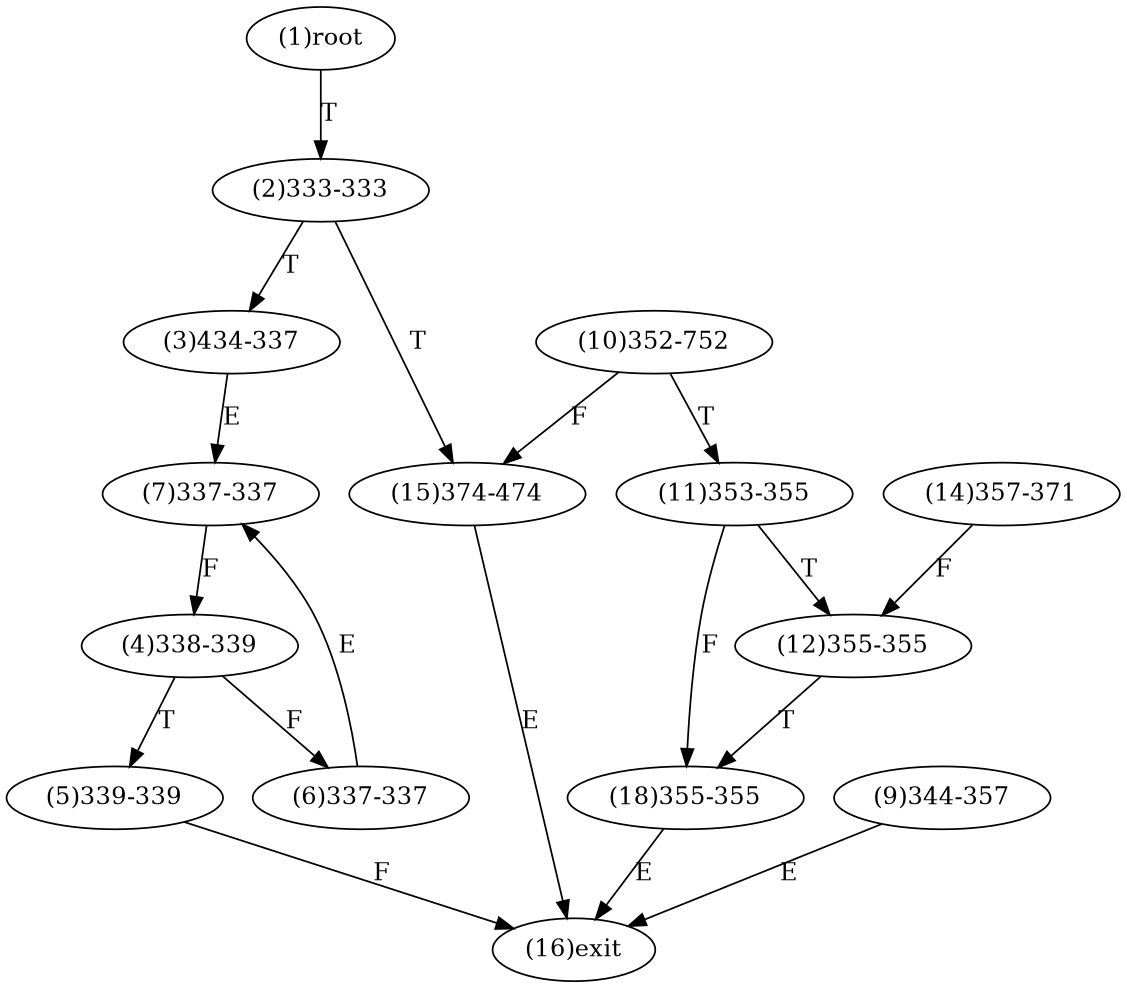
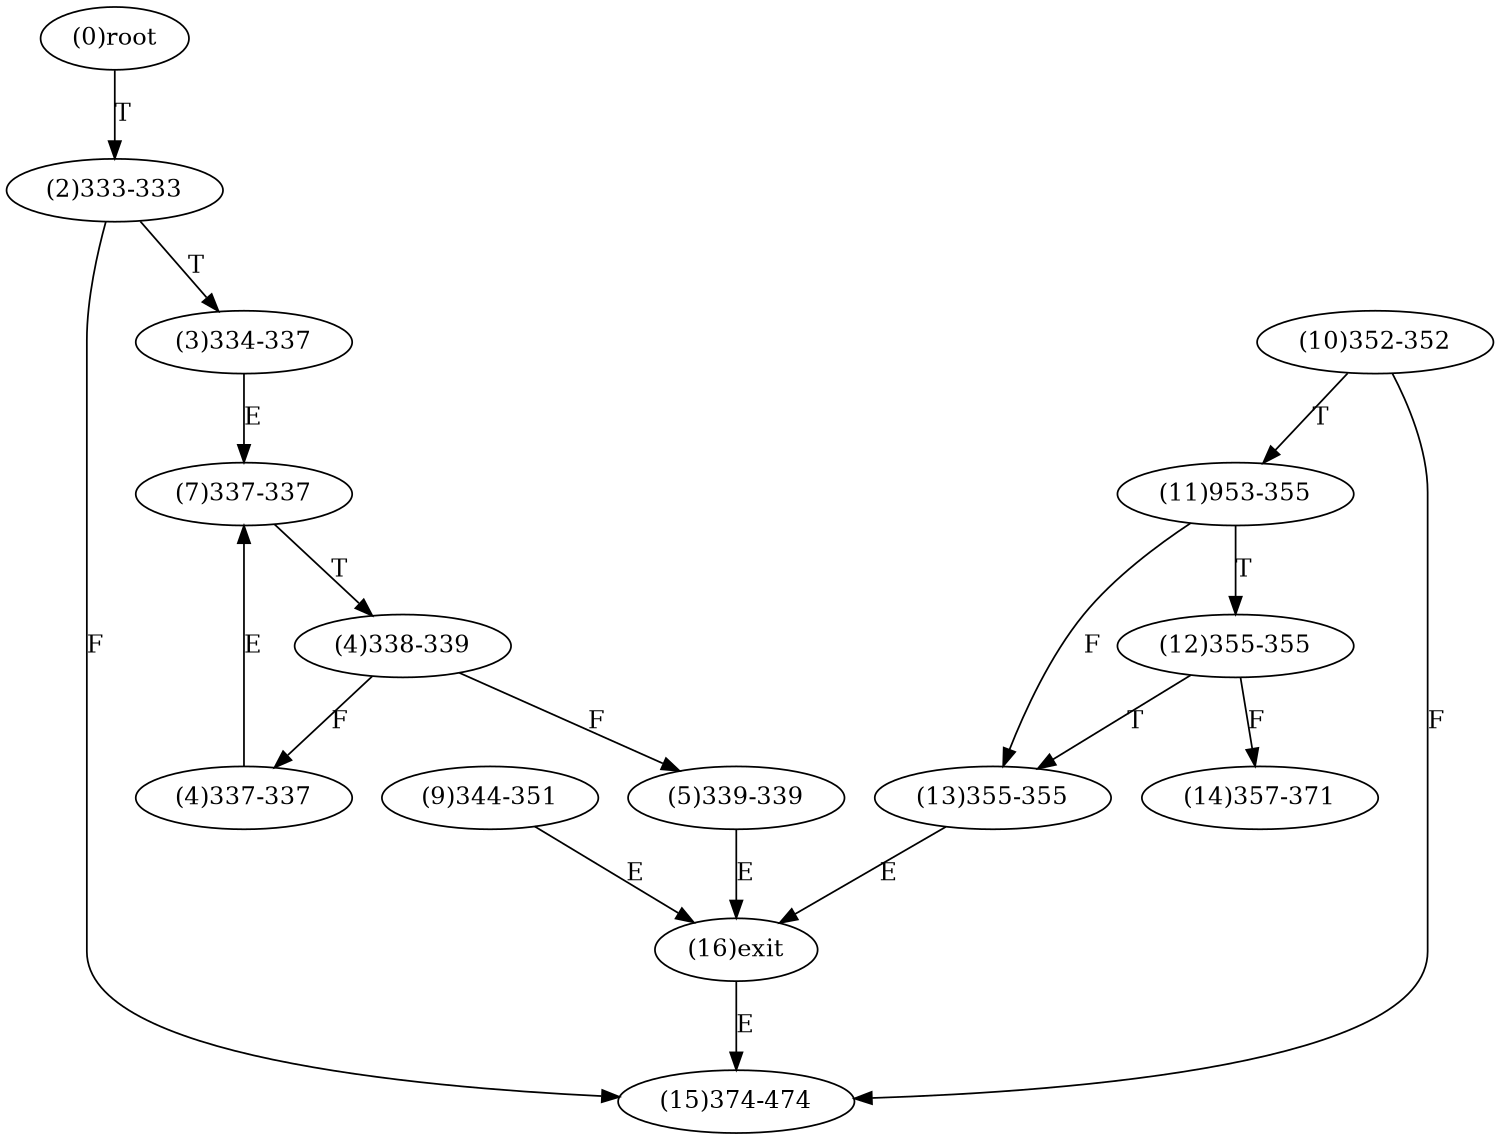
  digraph {
-   n1 [label="(1)root"]
+   n1 [label="(0)root"]
    n2 [label="(2)333-333"]
-   n3 [label="(3)434-337"]
+   n3 [label="(3)334-337"]
    n4 [label="(15)374-474"]
    n5 [label="(7)337-337"]
    n6 [label="(16)exit"]
    n7 [label="(4)338-339"]
    n8 [label="(5)339-339"]
-   n9 [label="(6)337-337"]
-   n10 [label="(9)344-357"]
-   n11 [label="(10)352-752"]
-   n12 [label="(11)353-355"]
+   n9 [label="(4)337-337"]
+   n10 [label="(9)344-351"]
+   n11 [label="(10)352-352"]
+   n12 [label="(11)953-355"]
    n13 [label="(12)355-355"]
-   n14 [label="(18)355-355"]
+   n14 [label="(13)355-355"]
    n15 [label="(14)357-371"]
    n1 -> n2 [label=T]
    n2 -> n3 [label=T]
-   n2 -> n4 [label=T]
+   n2 -> n4 [label=F]
    n3 -> n5 [label=E]
-   n4 -> n6 [label=E]
-   n5 -> n7 [label=F]
-   n7 -> n8 [label=T]
+   n6 -> n4 [label=E]
+   n5 -> n7 [label=T]
+   n7 -> n8 [label=F]
    n7 -> n9 [label=F]
-   n8 -> n6 [label=F]
+   n8 -> n6 [label=E]
    n9 -> n5 [label=E]
    n10 -> n6 [label=E]
    n11 -> n4 [label=F]
    n11 -> n12 [label=T]
    n12 -> n13 [label=T]
    n12 -> n14 [label=F]
    n13 -> n14 [label=T]
-   n15 -> n13 [label=F]
+   n13 -> n15 [label=F]
    n14 -> n6 [label=E]
  }
